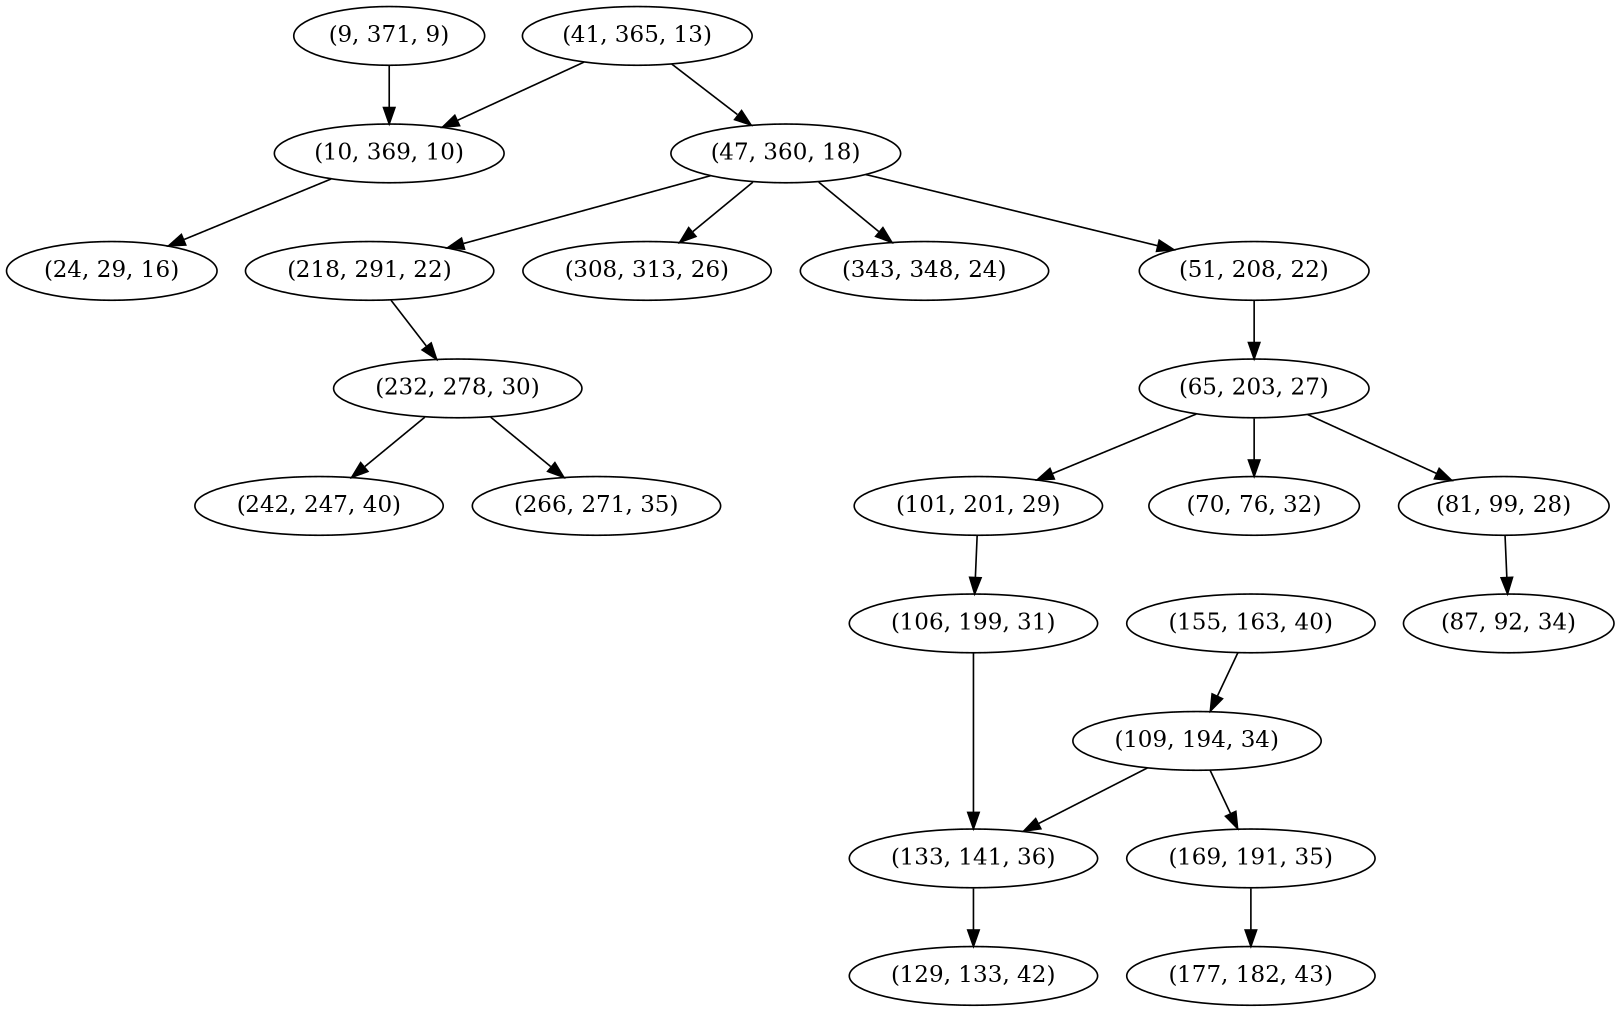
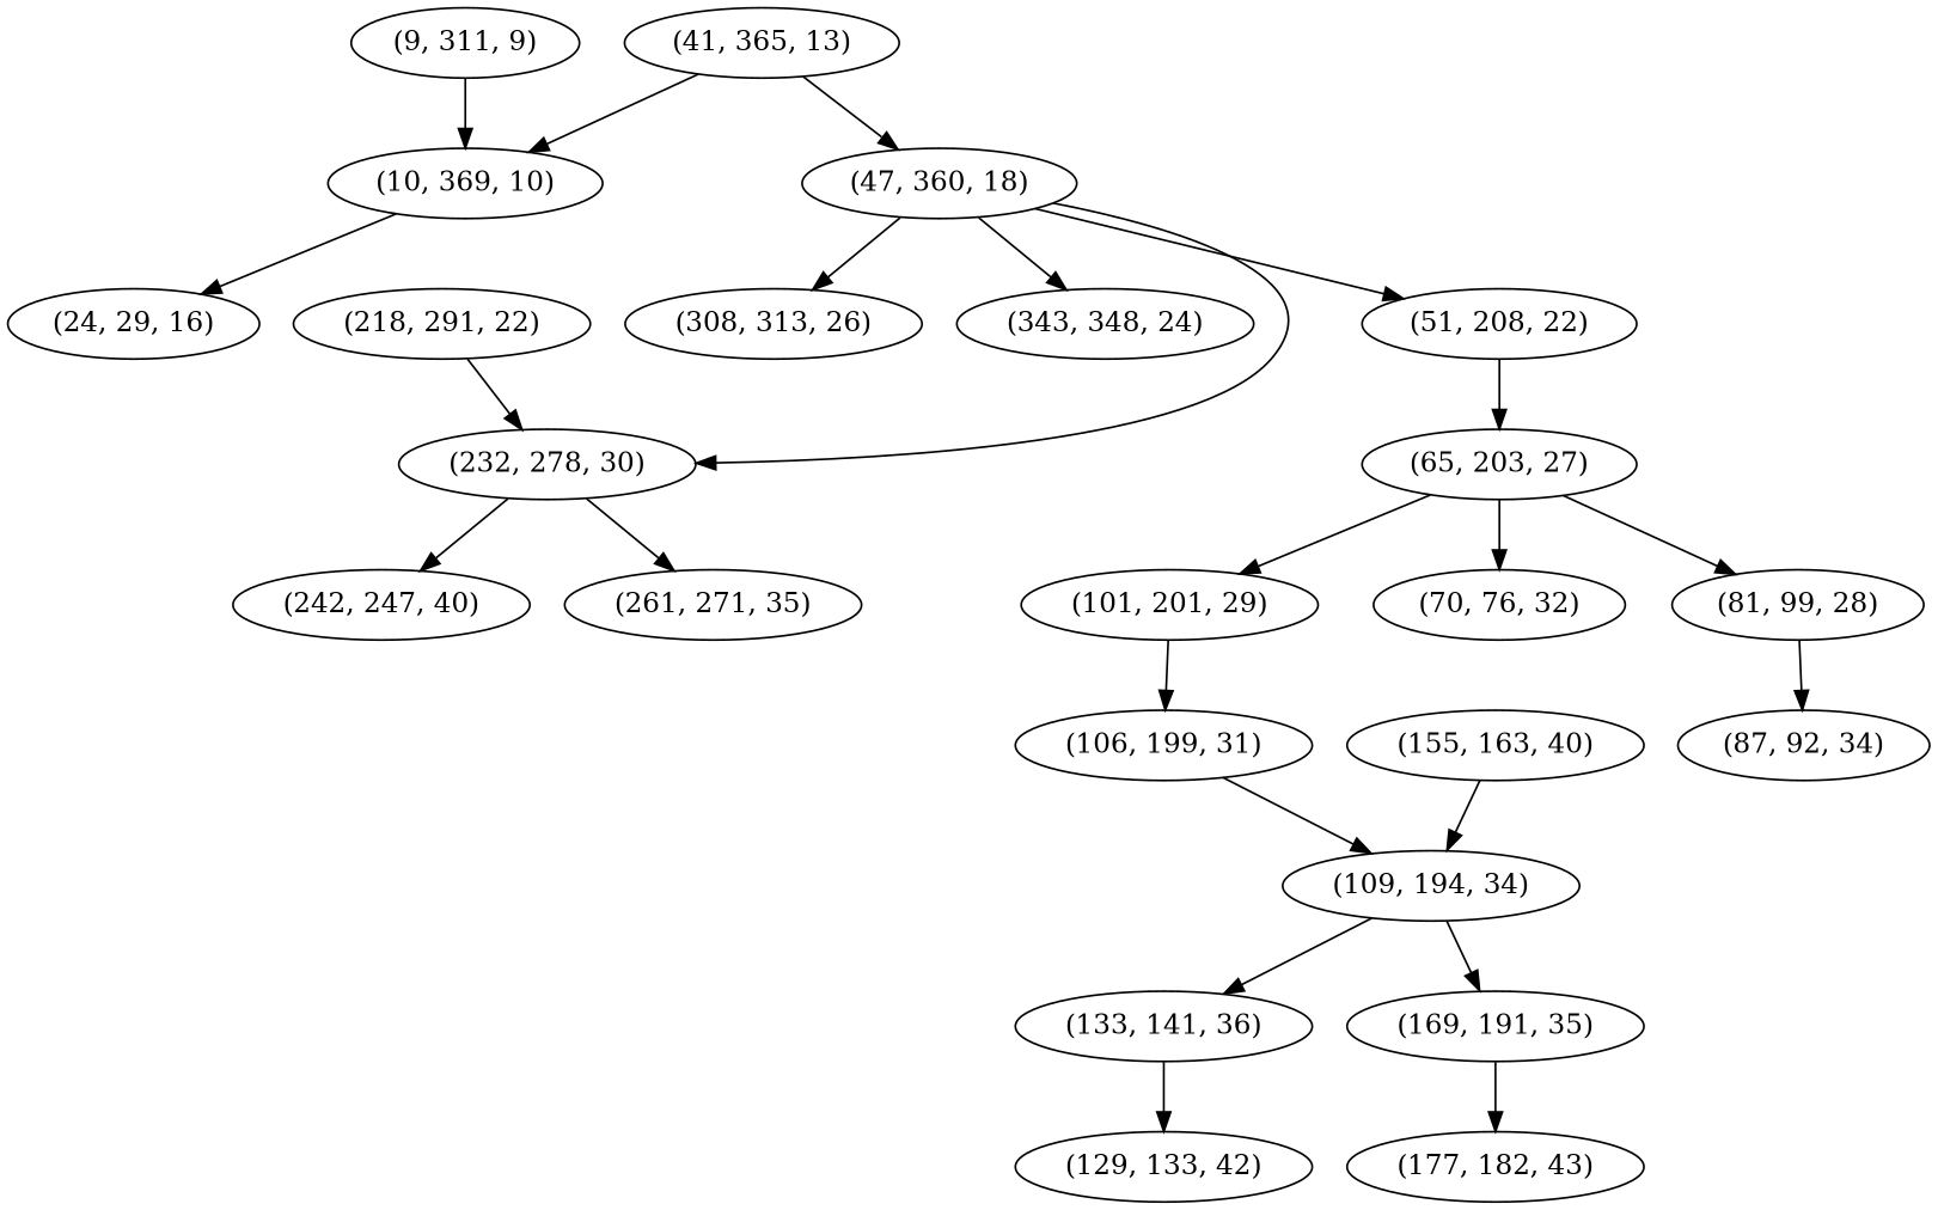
  digraph {
-   "(9, 371, 9)"
+   "(9, 371, 9)" [label="(9, 311, 9)"]
    "(10, 369, 10)"
    "(24, 29, 16)"
    "(41, 365, 13)"
    "(47, 360, 18)"
    "(51, 208, 22)"
    "(218, 291, 22)"
    "(308, 313, 26)"
    "(343, 348, 24)"
    "(65, 203, 27)"
    "(232, 278, 30)"
    "(70, 76, 32)"
    "(81, 99, 28)"
    "(101, 201, 29)"
    "(87, 92, 34)"
    "(106, 199, 31)"
    "(109, 194, 34)"
    n18 [label="(133, 141, 36)"]
    "(169, 191, 35)"
    "(129, 133, 42)"
    "(155, 163, 40)"
    "(177, 182, 43)"
    "(242, 247, 40)"
-   "(261, 271, 35)" [label="(266, 271, 35)"]
+   "(261, 271, 35)"
    "(9, 371, 9)" -> "(10, 369, 10)"
    "(10, 369, 10)" -> "(24, 29, 16)"
    "(41, 365, 13)" -> "(10, 369, 10)"
    "(41, 365, 13)" -> "(47, 360, 18)"
    "(47, 360, 18)" -> "(51, 208, 22)"
-   "(47, 360, 18)" -> "(218, 291, 22)"
+   "(47, 360, 18)" -> "(232, 278, 30)"
    "(47, 360, 18)" -> "(308, 313, 26)"
    "(47, 360, 18)" -> "(343, 348, 24)"
    "(51, 208, 22)" -> "(65, 203, 27)"
    "(218, 291, 22)" -> "(232, 278, 30)"
    "(65, 203, 27)" -> "(70, 76, 32)"
    "(65, 203, 27)" -> "(81, 99, 28)"
    "(65, 203, 27)" -> "(101, 201, 29)"
    "(232, 278, 30)" -> "(242, 247, 40)"
    "(232, 278, 30)" -> "(261, 271, 35)"
    "(81, 99, 28)" -> "(87, 92, 34)"
    "(101, 201, 29)" -> "(106, 199, 31)"
-   "(106, 199, 31)" -> n18
+   "(106, 199, 31)" -> "(109, 194, 34)"
    "(109, 194, 34)" -> n18
    "(109, 194, 34)" -> "(169, 191, 35)"
    n18 -> "(129, 133, 42)"
    "(169, 191, 35)" -> "(177, 182, 43)"
    "(155, 163, 40)" -> "(109, 194, 34)"
  }
